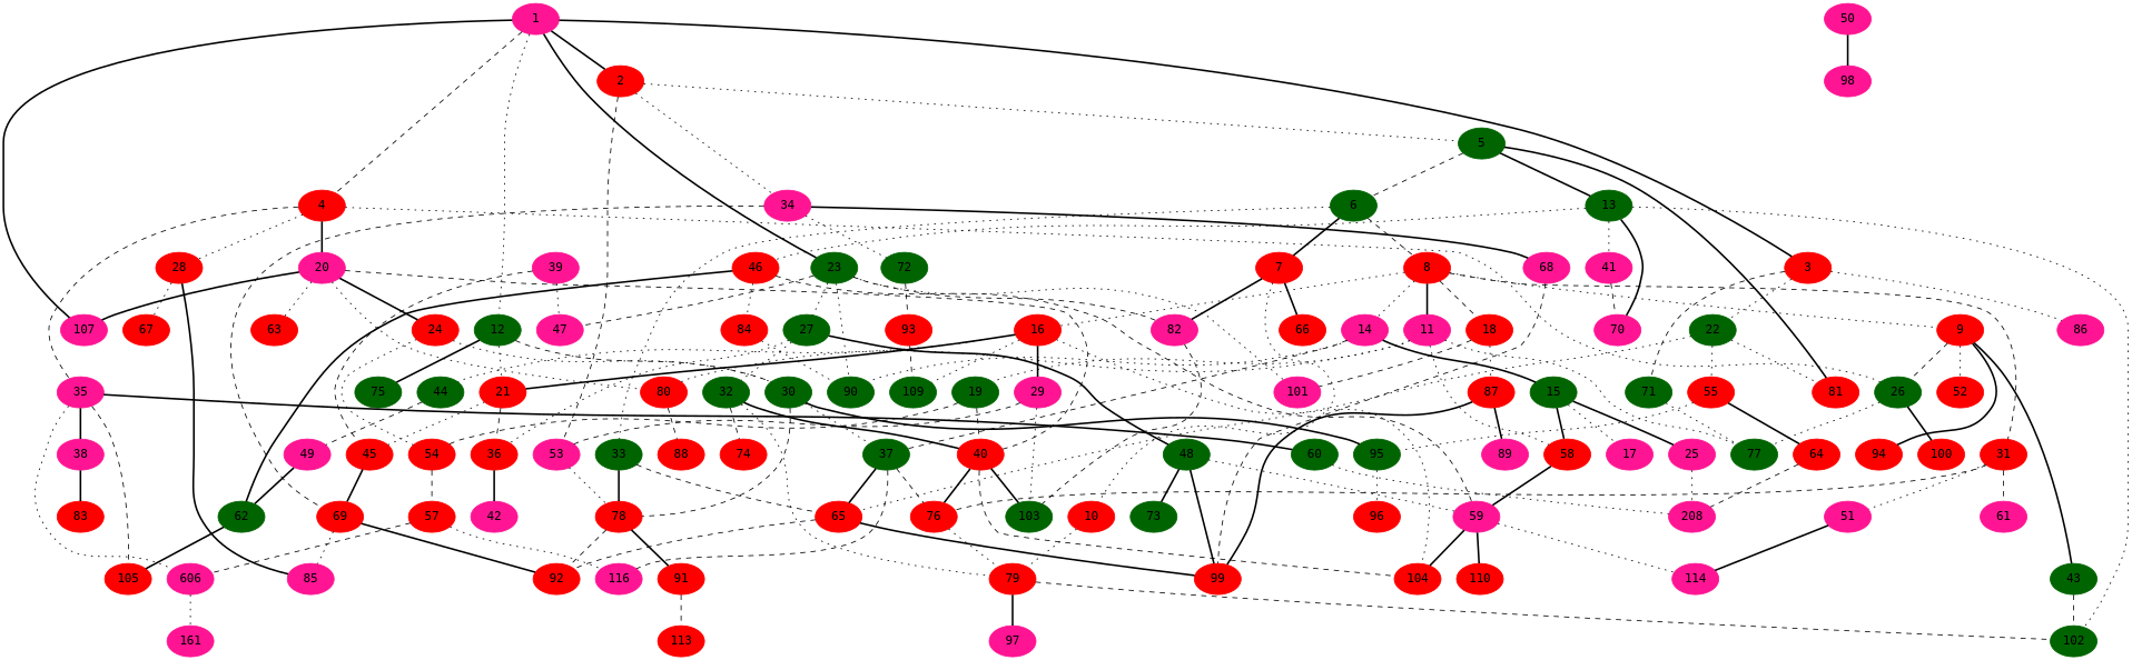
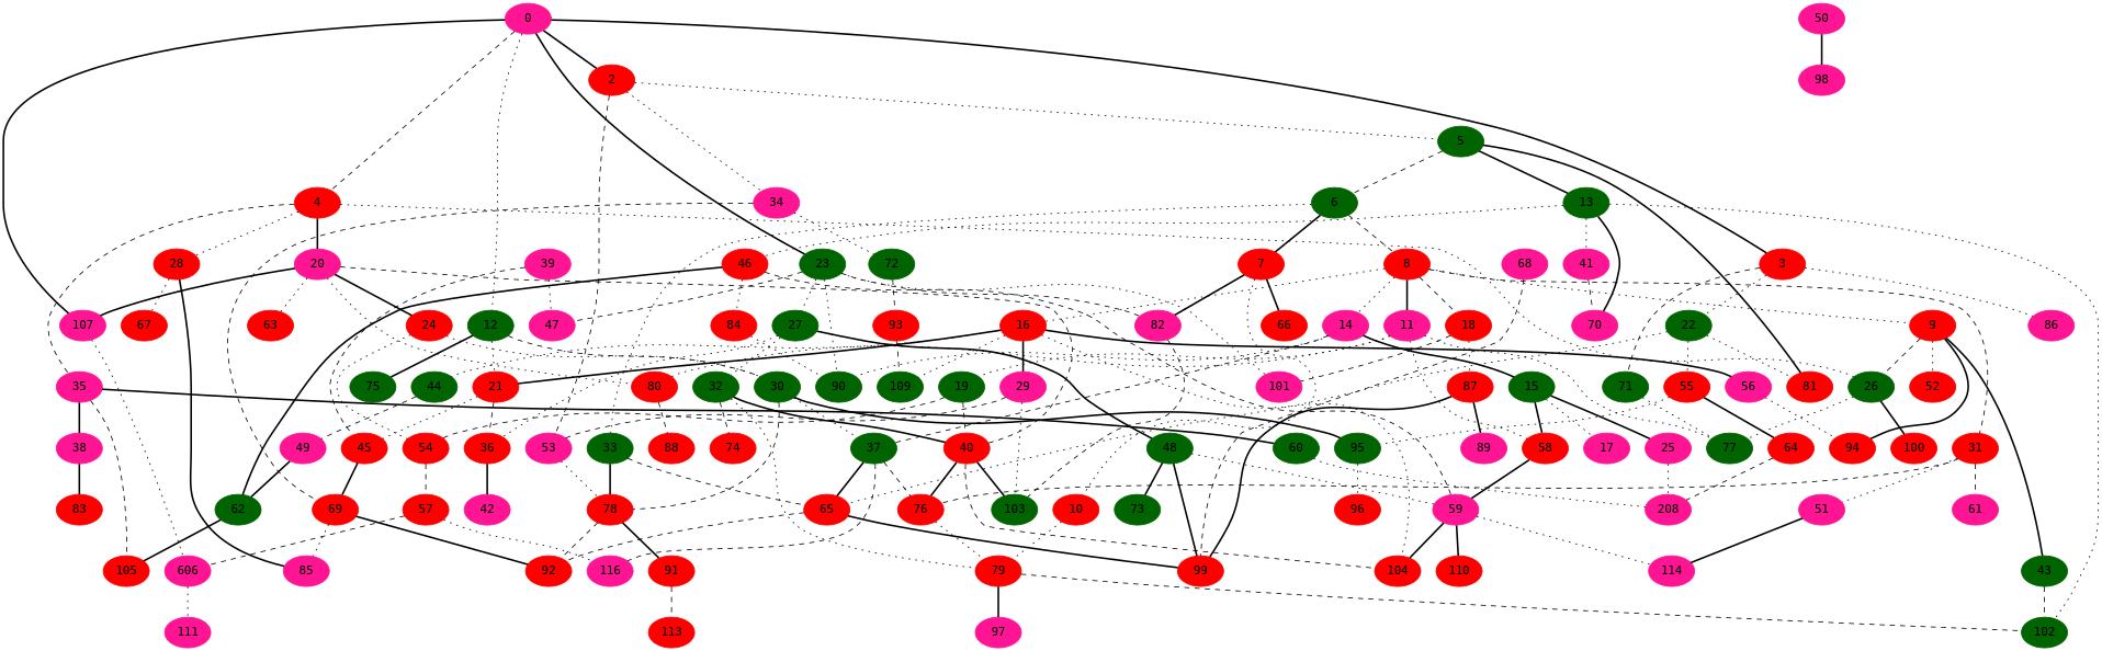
  graph {
    fontname="DejaVu Sans Mono"
    node [color=red fontname="DejaVu Sans Mono" style=filled]
    edge [fontname="DejaVu Sans Mono" style=dotted]
-   1 [color=deeppink]
+   1 [color=deeppink label=0]
    2
    3
    4
    12 [color=darkgreen]
    23 [color=darkgreen]
    107 [color=deeppink]
    5 [color=darkgreen]
    34 [color=deeppink]
    53 [color=deeppink]
    22 [color=darkgreen]
    71 [color=darkgreen]
    86 [color=deeppink]
    20 [color=deeppink]
    26 [color=darkgreen]
    28
    35 [color=deeppink]
    21
    30 [color=darkgreen]
    75 [color=darkgreen]
    82 [color=deeppink]
    90 [color=darkgreen]
    101 [color=deeppink]
    27 [color=darkgreen]
    47 [color=deeppink]
    6 [color=darkgreen]
    13 [color=darkgreen]
    81
    68 [color=deeppink]
    69
    72 [color=darkgreen]
    78
    55
    65
    77 [color=darkgreen]
    80
    40
    24
    63
    100
    67
    85 [color=deeppink]
    38 [color=deeppink]
    60 [color=darkgreen]
    105
    n46 [color=deeppink label=606]
    7
    8
    33 [color=darkgreen]
    41 [color=deeppink]
    46
    70 [color=deeppink]
    102 [color=darkgreen]
    10
    66
    9
    11 [color=deeppink]
    14 [color=deeppink]
    16
    18
    31
    79
    103 [color=darkgreen]
    43 [color=darkgreen]
    52
    94
    19 [color=darkgreen]
    58
    15 [color=darkgreen]
    37 [color=darkgreen]
    29 [color=deeppink]
    44 [color=darkgreen]
+   56 [color=deeppink]
    104
    109 [color=darkgreen]
    87
    51 [color=deeppink]
    61 [color=deeppink]
    76
    97 [color=deeppink]
    54
    59 [color=deeppink]
    88
    36
    45
    95 [color=darkgreen]
    62 [color=darkgreen]
    84
    17 [color=deeppink]
    25 [color=deeppink]
    n91 [color=deeppink label=116]
    n92 [color=deeppink label=208]
    49 [color=deeppink]
    99
    89 [color=deeppink]
    57
    42 [color=deeppink]
    64
    92
    32 [color=darkgreen]
    48 [color=darkgreen]
    39 [color=deeppink]
    74
    73 [color=darkgreen]
    91
    96
    114 [color=deeppink]
    93
    83
-   111 [color=deeppink label=161]
+   111 [color=deeppink]
    50 [color=deeppink]
    98 [color=deeppink]
    110
    113
    1 -- 2 [style=bold]
    1 -- 3 [style=bold]
    1 -- 4 [style=dashed]
    1 -- 12
    1 -- 23 [style=bold]
    1 -- 107 [style=bold]
    2 -- 5
    2 -- 34
    2 -- 53 [style=dashed]
    3 -- 22
    3 -- 71 [style=dashed]
    3 -- 86
    4 -- 20 [style=bold]
    4 -- 26
    4 -- 28
    4 -- 35 [style=dashed]
    12 -- 21
    12 -- 30 [style=dashed]
    12 -- 75 [style=bold]
    23 -- 82 [style=dashed]
    23 -- 90
    23 -- 101
    23 -- 27
    23 -- 47 [style=dashed]
    5 -- 6 [style=dashed]
    5 -- 13 [style=bold]
    5 -- 81 [style=bold]
-   34 -- 68 [style=bold]
    34 -- 69 [style=dashed]
    34 -- 72
    53 -- 78
    22 -- 81
    22 -- 55
    22 -- 65
    71 -- 77
    20 -- 107 [style=bold]
    20 -- 80
    20 -- 40 [style=dashed]
    20 -- 24 [style=bold]
    20 -- 63
    26 -- 77
    26 -- 100 [style=bold]
    28 -- 67
    28 -- 85 [style=bold]
    35 -- 38 [style=bold]
    35 -- 60 [style=bold]
    35 -- 105 [style=dashed]
-   35 -- n46
+   107 -- n46
    21 -- 36 [style=dashed]
    21 -- 45
    30 -- 78 [style=dashed]
    30 -- 37
    30 -- 95 [style=bold]
    82 -- 103 [style=dashed]
    27 -- 36
    27 -- 32
    27 -- 48 [style=bold]
    6 -- 7 [style=bold]
    6 -- 8 [style=dashed]
    6 -- 33
    13 -- 41
    13 -- 46
    13 -- 70 [style=bold]
    13 -- 102
    68 -- 99 [style=dashed]
    69 -- 85
    69 -- 92 [style=bold]
    72 -- 93 [style=dashed]
    78 -- 92 [style=dashed]
    78 -- 91 [style=bold]
    55 -- 95
    55 -- 64 [style=bold]
    65 -- 99 [style=bold]
    65 -- 92 [style=dashed]
    80 -- 88 [style=dashed]
    40 -- 103 [style=bold]
    40 -- 104 [style=dashed]
    40 -- 76 [style=bold]
    24 -- 30
    24 -- 54
    38 -- 83 [style=bold]
    60 -- n92
    n46 -- 111
    7 -- 82 [style=bold]
    7 -- 10
    7 -- 66 [style=bold]
    8 -- 9
    8 -- 11 [style=bold]
    8 -- 14
    8 -- 16
    8 -- 18 [style=dashed]
    8 -- 31 [style=dashed]
    33 -- 78 [style=bold]
    33 -- 65 [style=dashed]
    41 -- 70 [style=dashed]
    46 -- 59 [style=dashed]
    46 -- 62 [style=bold]
    46 -- 84
    10 -- 79
    9 -- 26 [style=dashed]
    9 -- 43 [style=bold]
    9 -- 52
    9 -- 94 [style=bold]
    11 -- 77
    11 -- 80
    11 -- 19
    11 -- 58
    14 -- 90
    14 -- 15 [style=bold]
    14 -- 37 [style=dashed]
    16 -- 21 [style=bold]
    16 -- 29 [style=bold]
    16 -- 44
+   16 -- 56 [style=bold]
    16 -- 104
    16 -- 109
    18 -- 101 [style=dashed]
    18 -- 87
    31 -- 51
    31 -- 61 [style=dashed]
    31 -- 76 [style=dashed]
    79 -- 102 [style=dashed]
    79 -- 97 [style=bold]
    43 -- 102 [style=dashed]
    19 -- 40 [style=dashed]
    19 -- 54 [style=dashed]
    58 -- 59 [style=bold]
    15 -- 58 [style=bold]
    15 -- 17
    15 -- 25 [style=bold]
    37 -- 65 [style=bold]
    37 -- 76 [style=dashed]
    37 -- n91 [style=dashed]
    29 -- 53 [style=dashed]
    29 -- 103
    44 -- 49 [style=dashed]
+   56 -- 94
    87 -- 99 [style=bold]
    87 -- 89 [style=bold]
    51 -- 114 [style=bold]
    76 -- 79
    54 -- 57 [style=dashed]
    59 -- 104 [style=bold]
    59 -- 114
    59 -- 110 [style=bold]
    36 -- 42 [style=bold]
    45 -- 69 [style=bold]
    95 -- 96
    62 -- 105 [style=bold]
    84 -- 90
    25 -- n92
    49 -- 62 [style=bold]
    57 -- n46 [style=dashed]
    57 -- n91
    64 -- n92 [style=dashed]
    32 -- 40 [style=bold]
    32 -- 79
    32 -- 74 [style=dashed]
    48 -- 59
    48 -- 99 [style=bold]
    48 -- 73 [style=bold]
    39 -- 47
    39 -- 45 [style=dashed]
    91 -- 113 [style=dashed]
    93 -- 109 [style=dashed]
    50 -- 98 [style=bold]
  }
